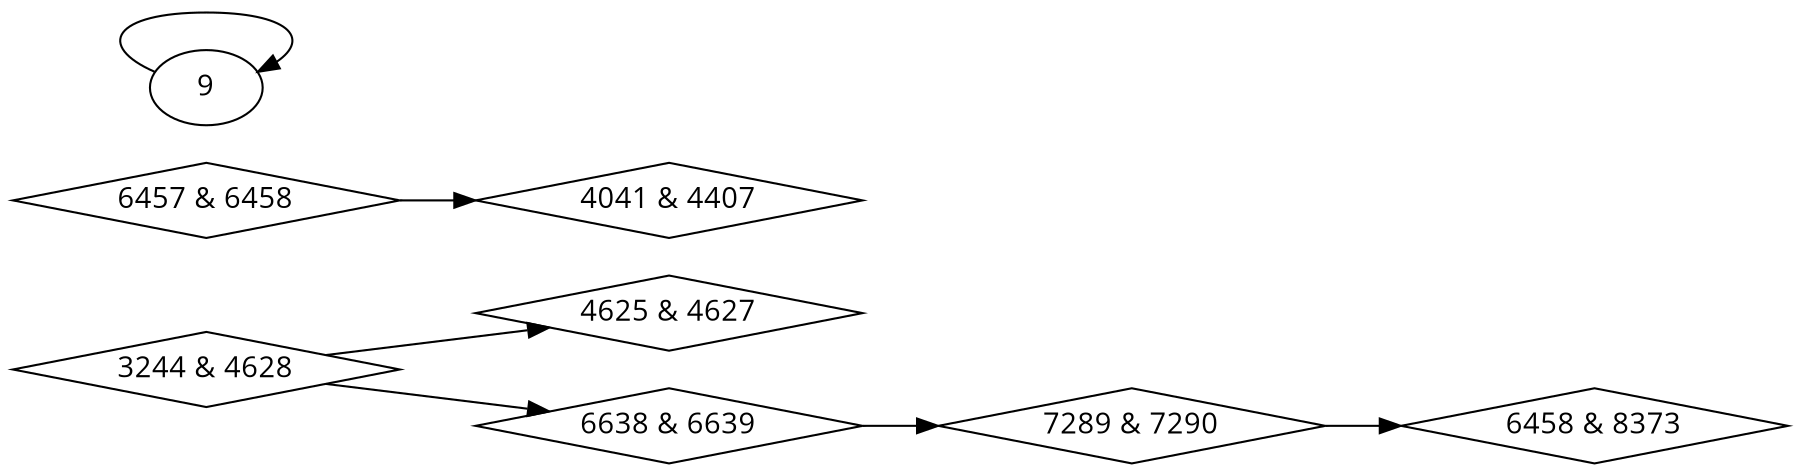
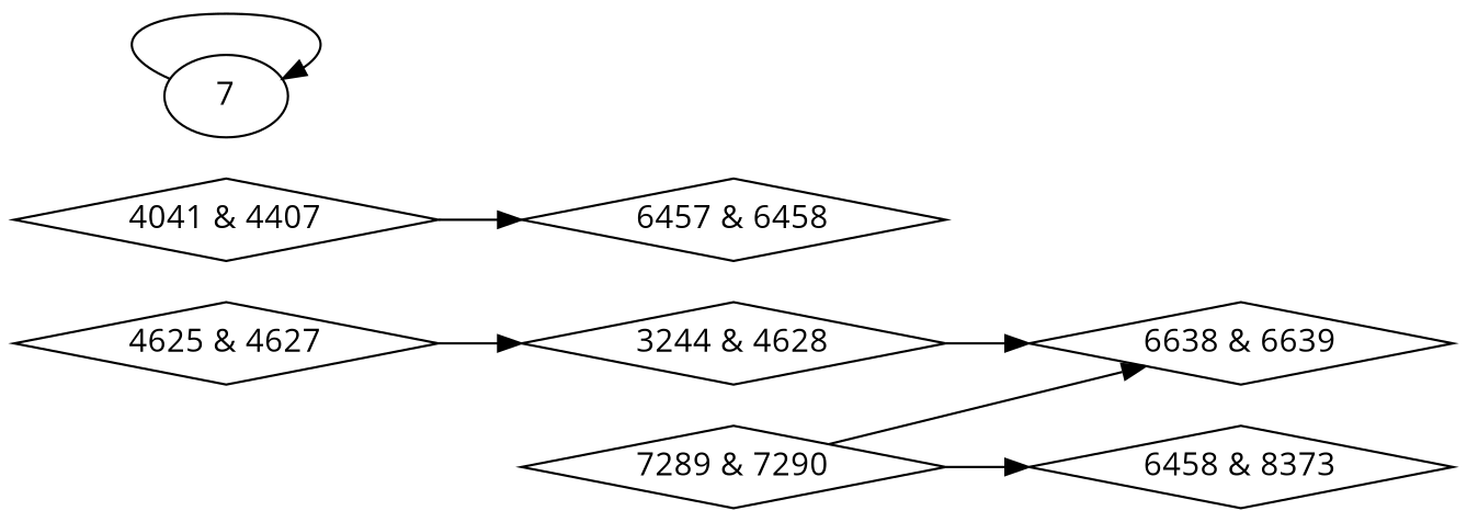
  digraph {
    fontname="Open Sans"
    rankdir=LR
    node [fontname="Open Sans" shape=diamond]
    edge [fontname="Open Sans"]
    n1 [label="3244 & 4628"]
    n2 [label="4625 & 4627"]
    n3 [label="6638 & 6639"]
    n4 [label="4041 & 4407"]
    n5 [label="6457 & 6458"]
    n6 [label="6458 & 8373"]
    n7 [label="7289 & 7290"]
-   7 [label=9 shape=""]
-   n1 -> n2
+   7 [shape=""]
+   n2 -> n1
    n1 -> n3
-   n5 -> n4
-   n3 -> n7
+   n4 -> n5
+   n7 -> n3
    n7 -> n6
    7 -> 7
  }
